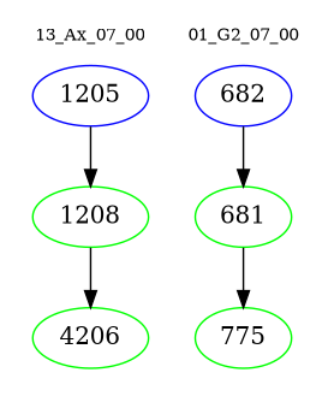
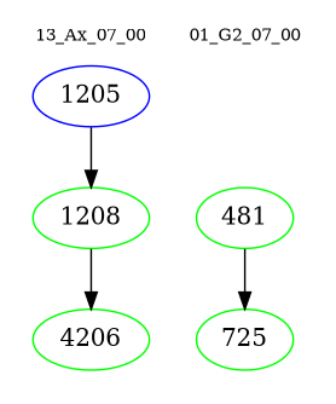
  digraph {
    node [color=green]
    edge [color=black]
    n1 [color=blue label=1205]
    n2 [label=1208]
    n3 [label=4206]
-   n4 [color=blue label=682]
-   n5 [label=681]
-   n6 [label=775]
+   n5 [label=481]
+   n6 [label=725]
    subgraph cluster_1 {
      color=white
      fontsize=10
      label="13_Ax_07_00"
      n1
      n2
      n3
    }
    subgraph cluster_2 {
      color=white
      fontsize=10
      label="01_G2_07_00"
-     n4
      n5
      n6
    }
    n1 -> n2
    n2 -> n3
-   n4 -> n5
    n5 -> n6
  }
